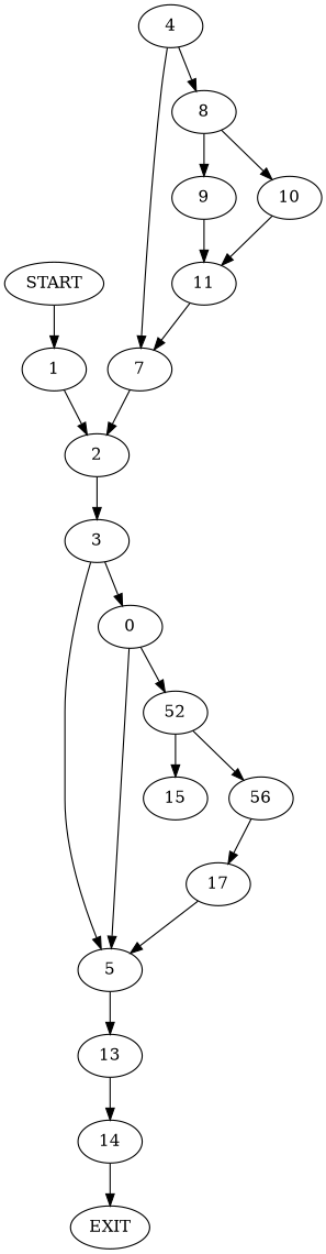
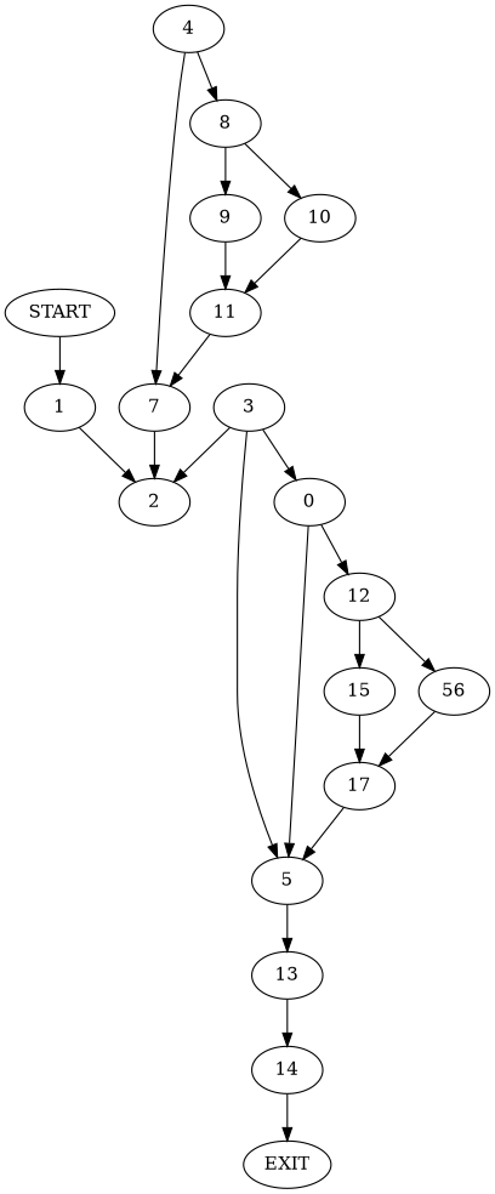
  digraph {
    n1 [label=START]
    1
    2
    n4 [label=EXIT]
    3
    5
    n7 [label=0]
    4
    7
    8
    13
-   12 [label=52]
+   12
    9
    10
    14
    15
    n17 [label=56]
    11
    17
    n1 -> 1
    1 -> 2
-   2 -> 3
+   3 -> 2
    3 -> 5
    3 -> n7
    5 -> 13
    n7 -> 5
    n7 -> 12
    4 -> 7
    4 -> 8
    7 -> 2
    8 -> 9
    8 -> 10
    13 -> 14
    12 -> 15
    12 -> n17
    9 -> 11
    10 -> 11
    14 -> n4
+   15 -> 17
    n17 -> 17
    11 -> 7
    17 -> 5
  }
